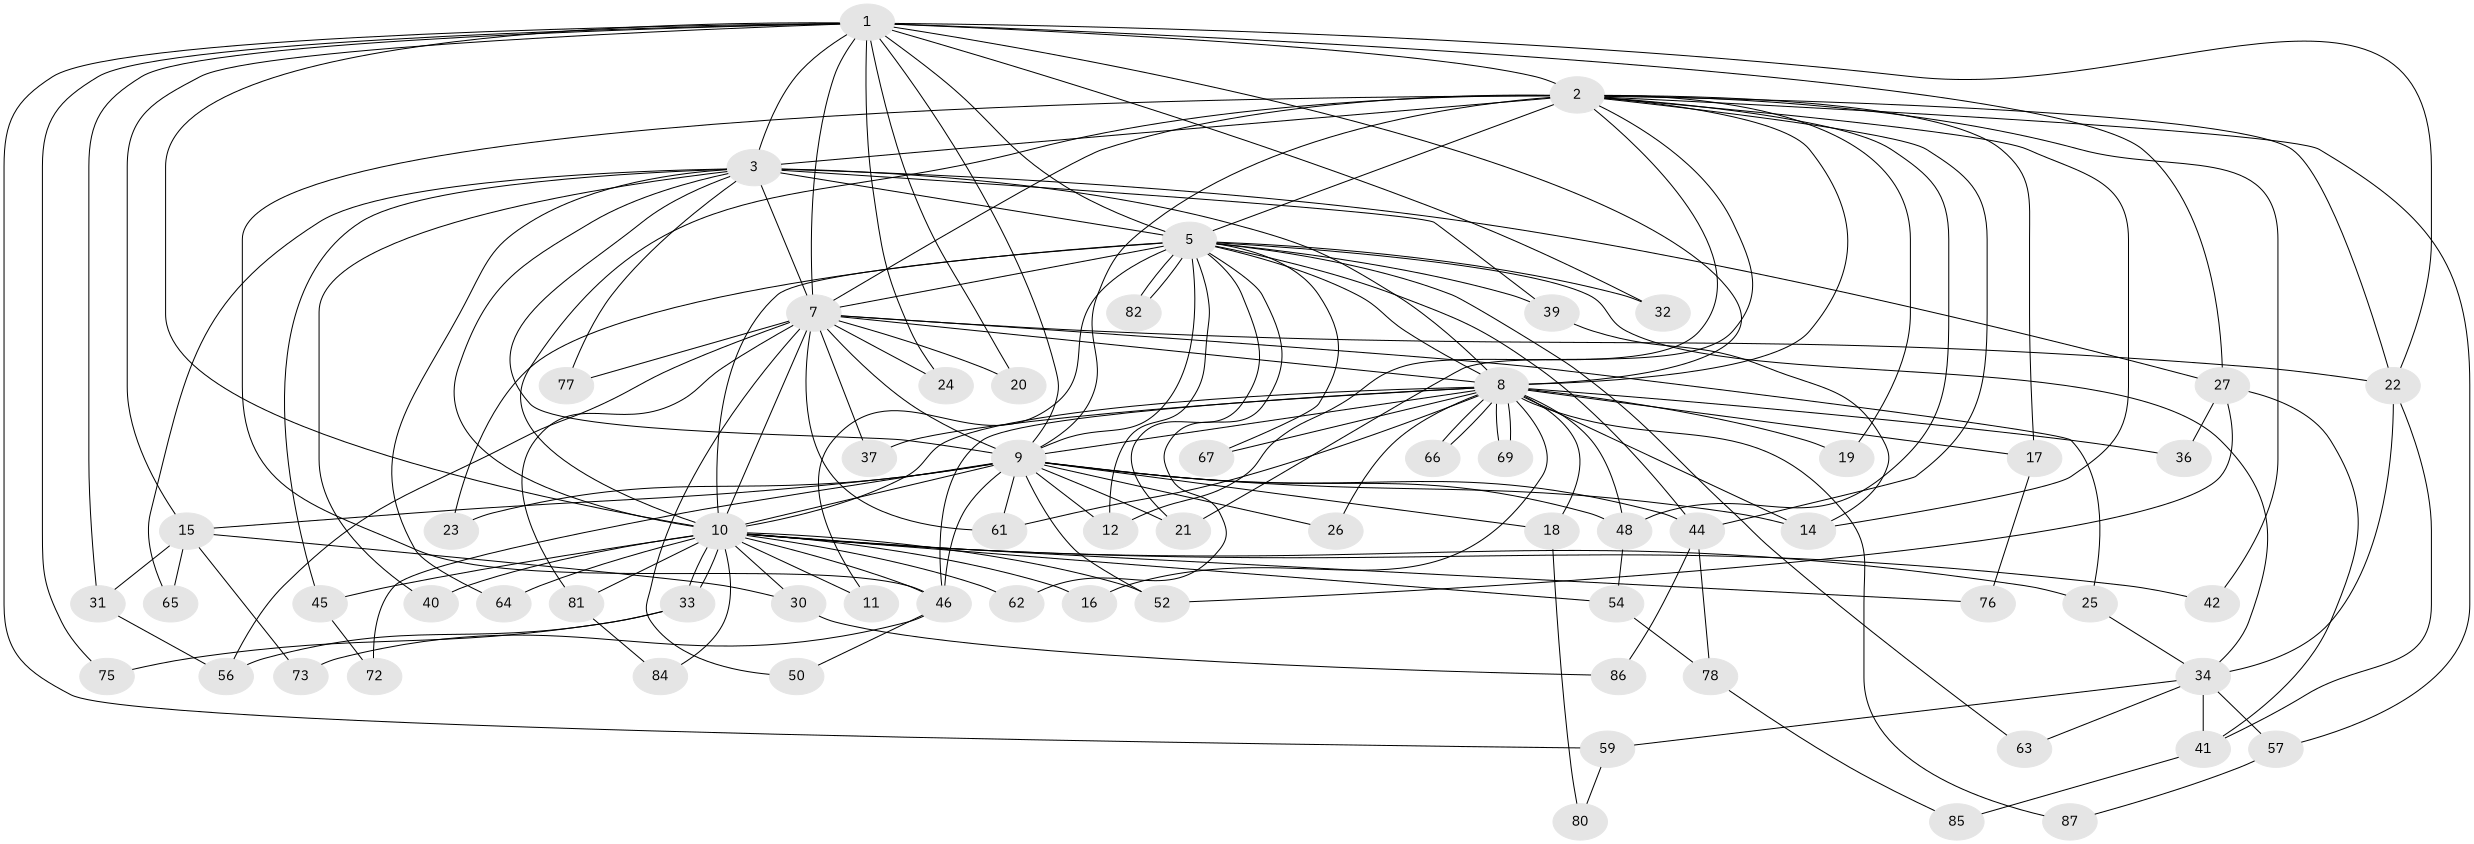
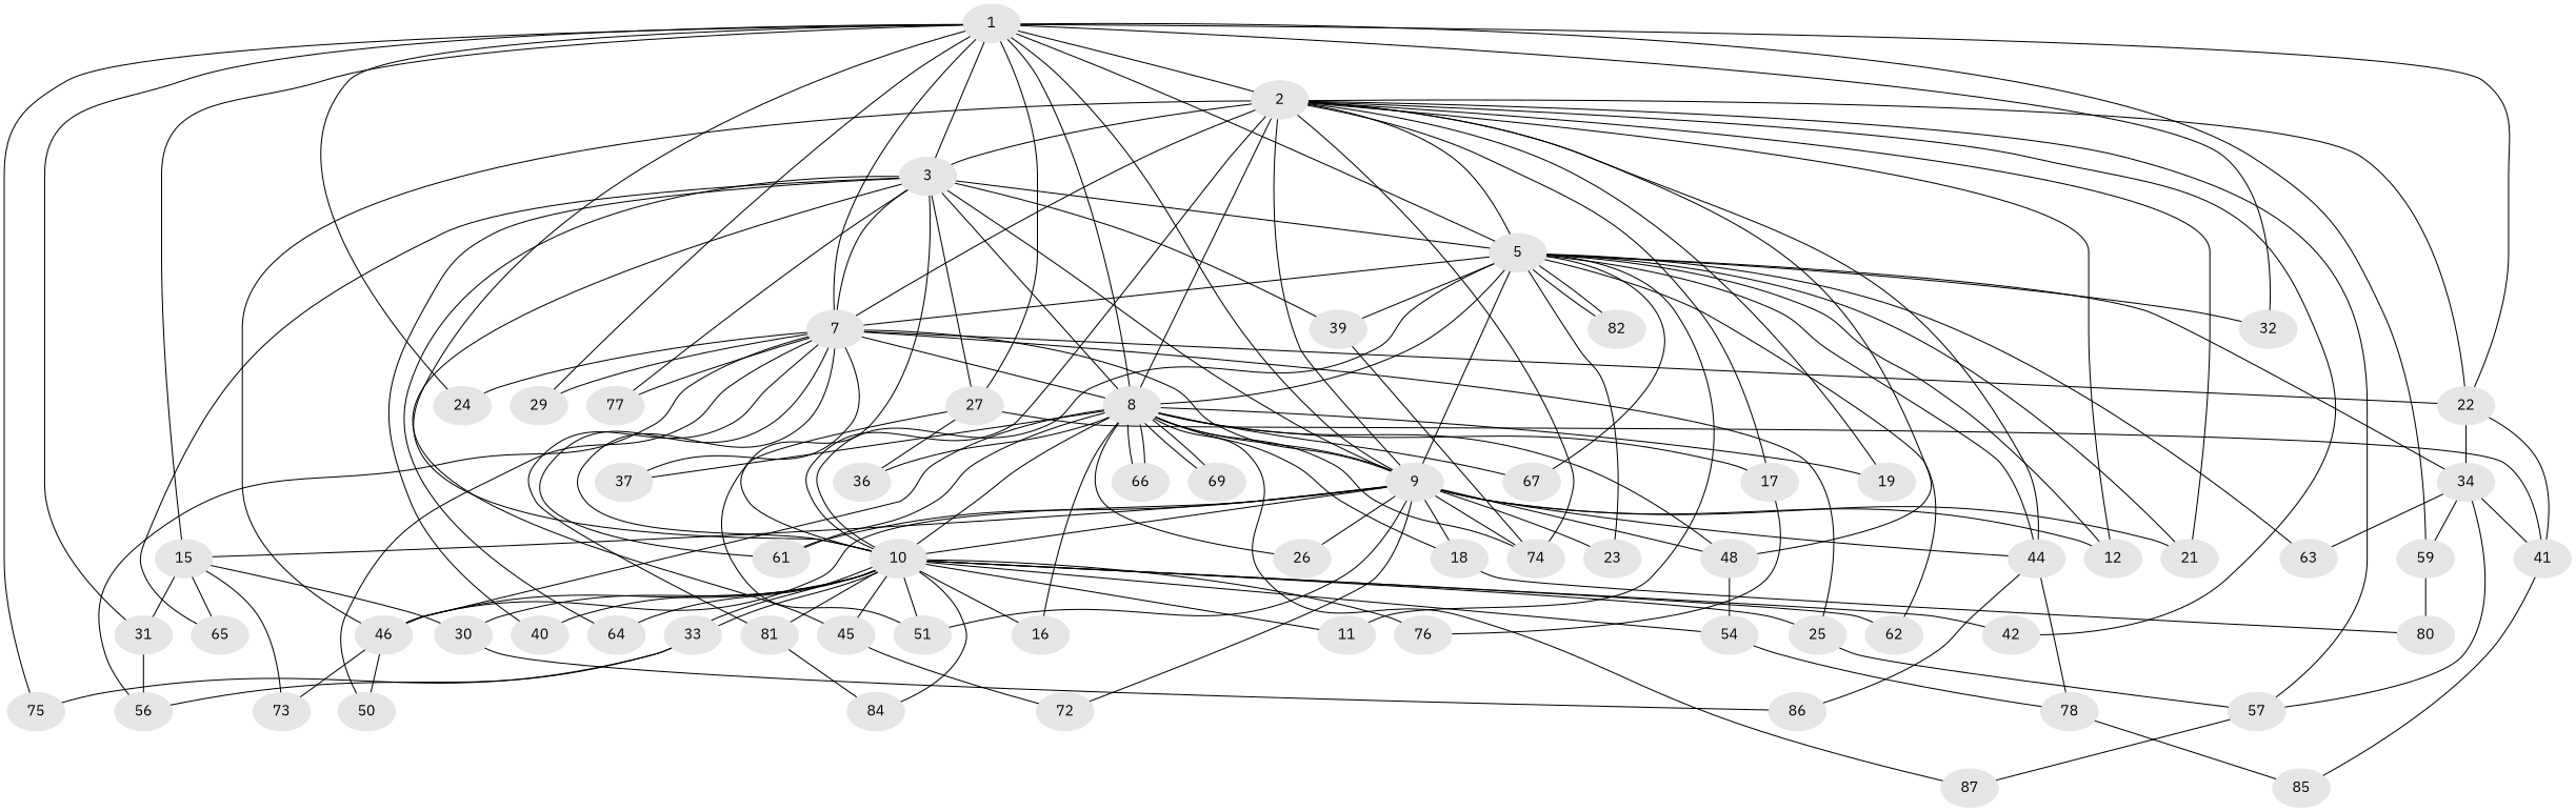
  graph {
    fontname="IBM Plex Sans"
    node [color=gray90 fontname="IBM Plex Sans" style=filled]
    edge [fontname="IBM Plex Sans"]
    1 [super="+35"]
    2 [super="+6"]
    3 [super="+4"]
    5 [super="+13"]
    7 [super="+28"]
    8 [super="+74"]
    9 [super="+60"]
    10 [super="+43"]
    15 [super="+20"]
    22 [super="+79"]
    24
    27
-   29 [label=20]
+   29
    31
    32
    59
    75
-   14 [super="+51"]
+   14 [super="+51" label=74]
    12 [super="+38"]
    17
    19
    21 [super="+58"]
    42
    44 [super="+53"]
    46 [super="+71"]
    48
    57
    39
    40
    45
    64
    65
    77
    11
    23
    34 [super="+49"]
    62
    63
    67
    82
    25
    37
    50
    56 [super="+70"]
    61 [super="+68"]
    81
    16
    18
    26
    36
    66
    69
    87
-   52 [super="+55"]
+   52 [super="+55" label=51]
    72
    30
    33
    54
    76
    84
    73
    41 [super="+47"]
    80
    86
    78
    85
    1 -- 2 [weight=2]
    1 -- 3 [weight=2]
    1 -- 5
    1 -- 7
    1 -- 8
    1 -- 9
    1 -- 10
    1 -- 15
    1 -- 22
    1 -- 24
    1 -- 27
    1 -- 29
    1 -- 31
    1 -- 32
    1 -- 59
    1 -- 75
    2 -- 3 [weight=4]
    2 -- 5 [weight=2]
    2 -- 7 [weight=2]
    2 -- 8 [weight=2]
    2 -- 9 [weight=2]
    2 -- 10 [weight=2]
    2 -- 22
    2 -- 14
    2 -- 12
    2 -- 17
    2 -- 19
    2 -- 21
    2 -- 42
    2 -- 44
    2 -- 46
    2 -- 48
    2 -- 57
    3 -- 5 [weight=3]
    3 -- 7 [weight=2]
    3 -- 8 [weight=2]
    3 -- 9 [weight=2]
    3 -- 10 [weight=2]
    3 -- 27
    3 -- 39
    3 -- 40
    3 -- 45
    3 -- 64
    3 -- 65
    3 -- 77
    5 -- 7 [weight=2]
    5 -- 8
    5 -- 9
    5 -- 10 [weight=2]
    5 -- 32
    5 -- 12
    5 -- 21
    5 -- 44
    5 -- 39
    5 -- 11
    5 -- 23
    5 -- 34
    5 -- 62
    5 -- 63
    5 -- 67
    5 -- 82
    5 -- 82
    7 -- 8
    7 -- 9
    7 -- 10
    7 -- 22
    7 -- 24
    7 -- 29
    7 -- 77
    7 -- 25
    7 -- 37
    7 -- 50
    7 -- 56
    7 -- 61
    7 -- 81
    8 -- 9
    8 -- 10
    8 -- 14
    8 -- 17
    8 -- 19
    8 -- 46
    8 -- 48
    8 -- 67
    8 -- 37
    8 -- 61
    8 -- 16
    8 -- 18
    8 -- 26
    8 -- 36
    8 -- 66
    8 -- 66
    8 -- 69
    8 -- 69
    8 -- 87
    9 -- 10
    9 -- 15 [weight=2]
    9 -- 14
    9 -- 12
    9 -- 21
    9 -- 44
    9 -- 46
    9 -- 48
    9 -- 23
    9 -- 61
    9 -- 18
    9 -- 26
    9 -- 52
    9 -- 72
    10 -- 42
    10 -- 46
    10 -- 40
    10 -- 45
    10 -- 64
    10 -- 11
    10 -- 62
    10 -- 25
    10 -- 81
    10 -- 16
    10 -- 52
    10 -- 30
    10 -- 33
    10 -- 33
    10 -- 54
    10 -- 76
    10 -- 84
    15 -- 31
    15 -- 65
    15 -- 30
    15 -- 73
    22 -- 34
    22 -- 41
    27 -- 36
    27 -- 52
    27 -- 41
    31 -- 56
    59 -- 80
    17 -- 76
    44 -- 86
    44 -- 78
    46 -- 50
    46 -- 73
    48 -- 54
    57 -- 87
    39 -- 14
    45 -- 72
    34 -- 59
    34 -- 57
    34 -- 63
    34 -- 41
-   25 -- 34
+   25 -- 57
    81 -- 84
    18 -- 80
    30 -- 86
    33 -- 75
    33 -- 56
    54 -- 78
    41 -- 85
    78 -- 85
  }
